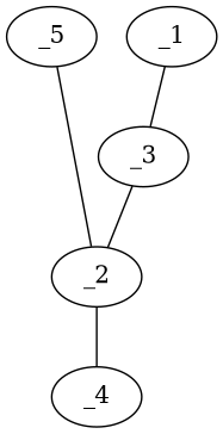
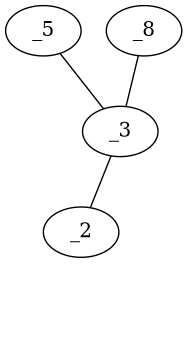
  graph {
    n1 [label=_5 x=0.439849 y=2.62997]
    _2 [x=0.72783 y=0.6396]
-   _4 [x=2.33554 y=0.429755]
-   _1 [x=2.25571 y=3.12419]
+   _1 [x=2.25571 y=3.12419 label=_8]
    _3 [x=0.177484 y=1.31071]
-   n1 -- _2
-   _2 -- _4
+   n1 -- _3
    _1 -- _3
    _3 -- _2
  }
